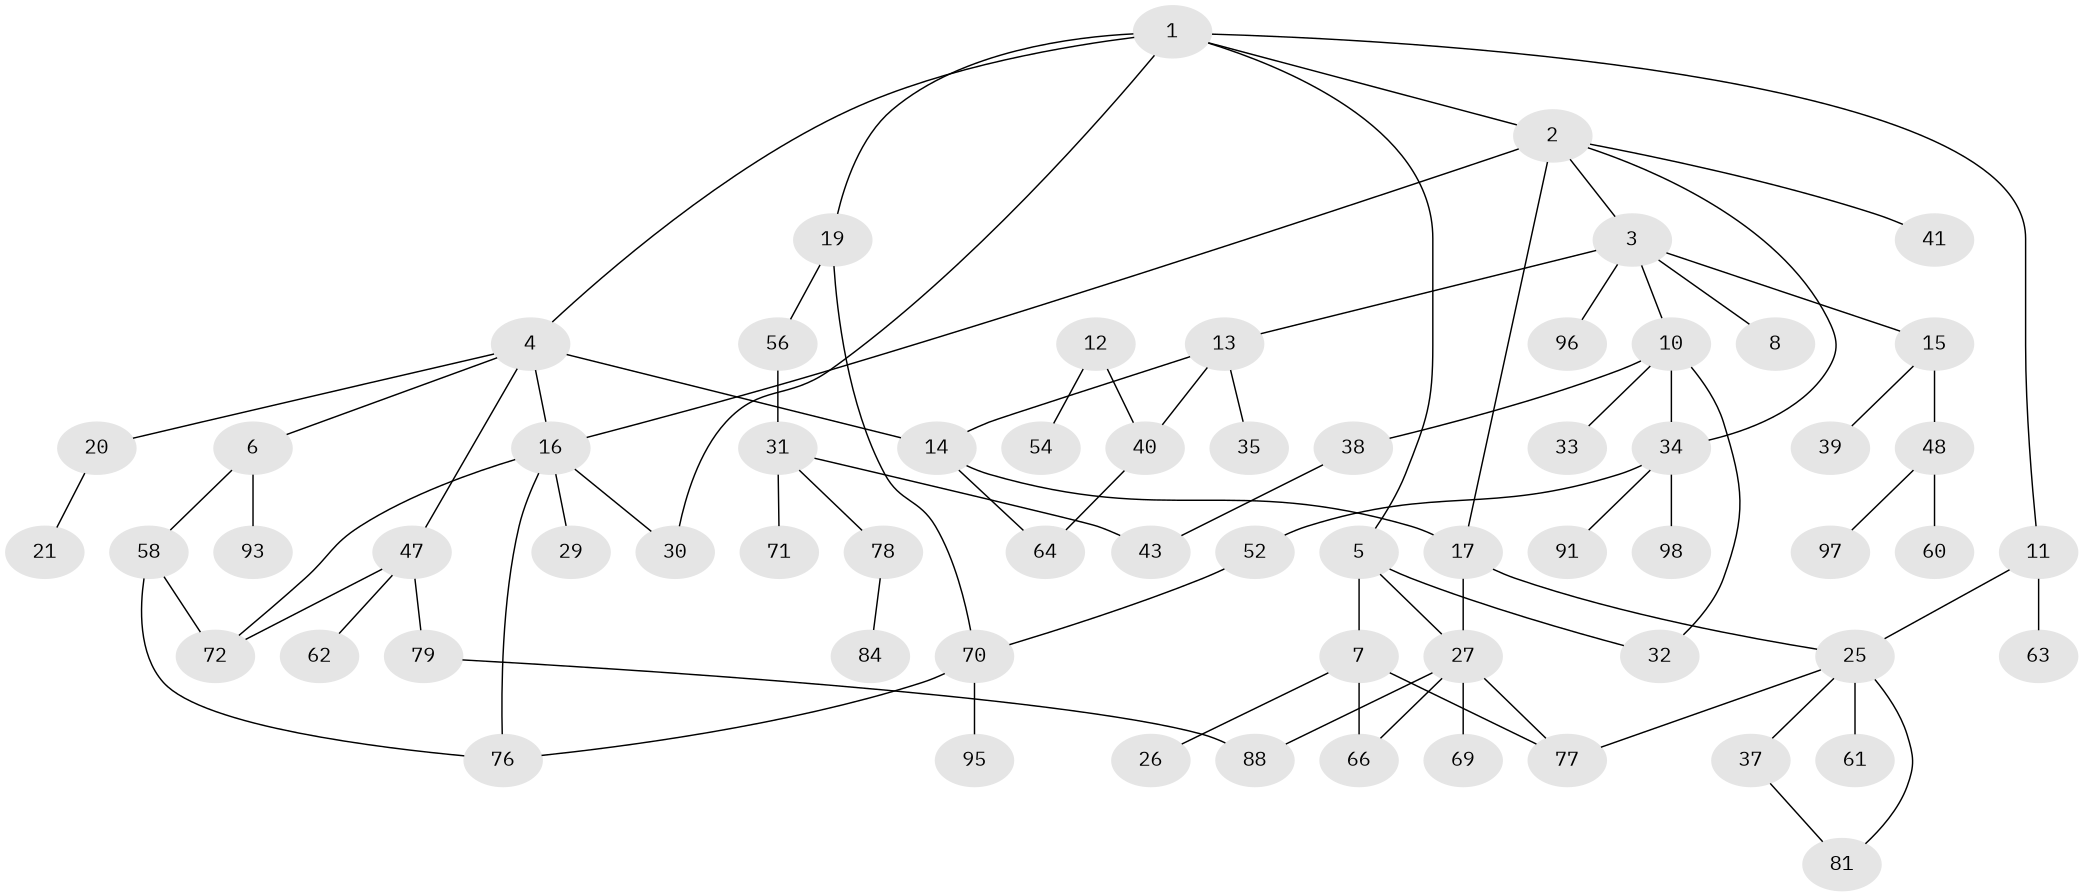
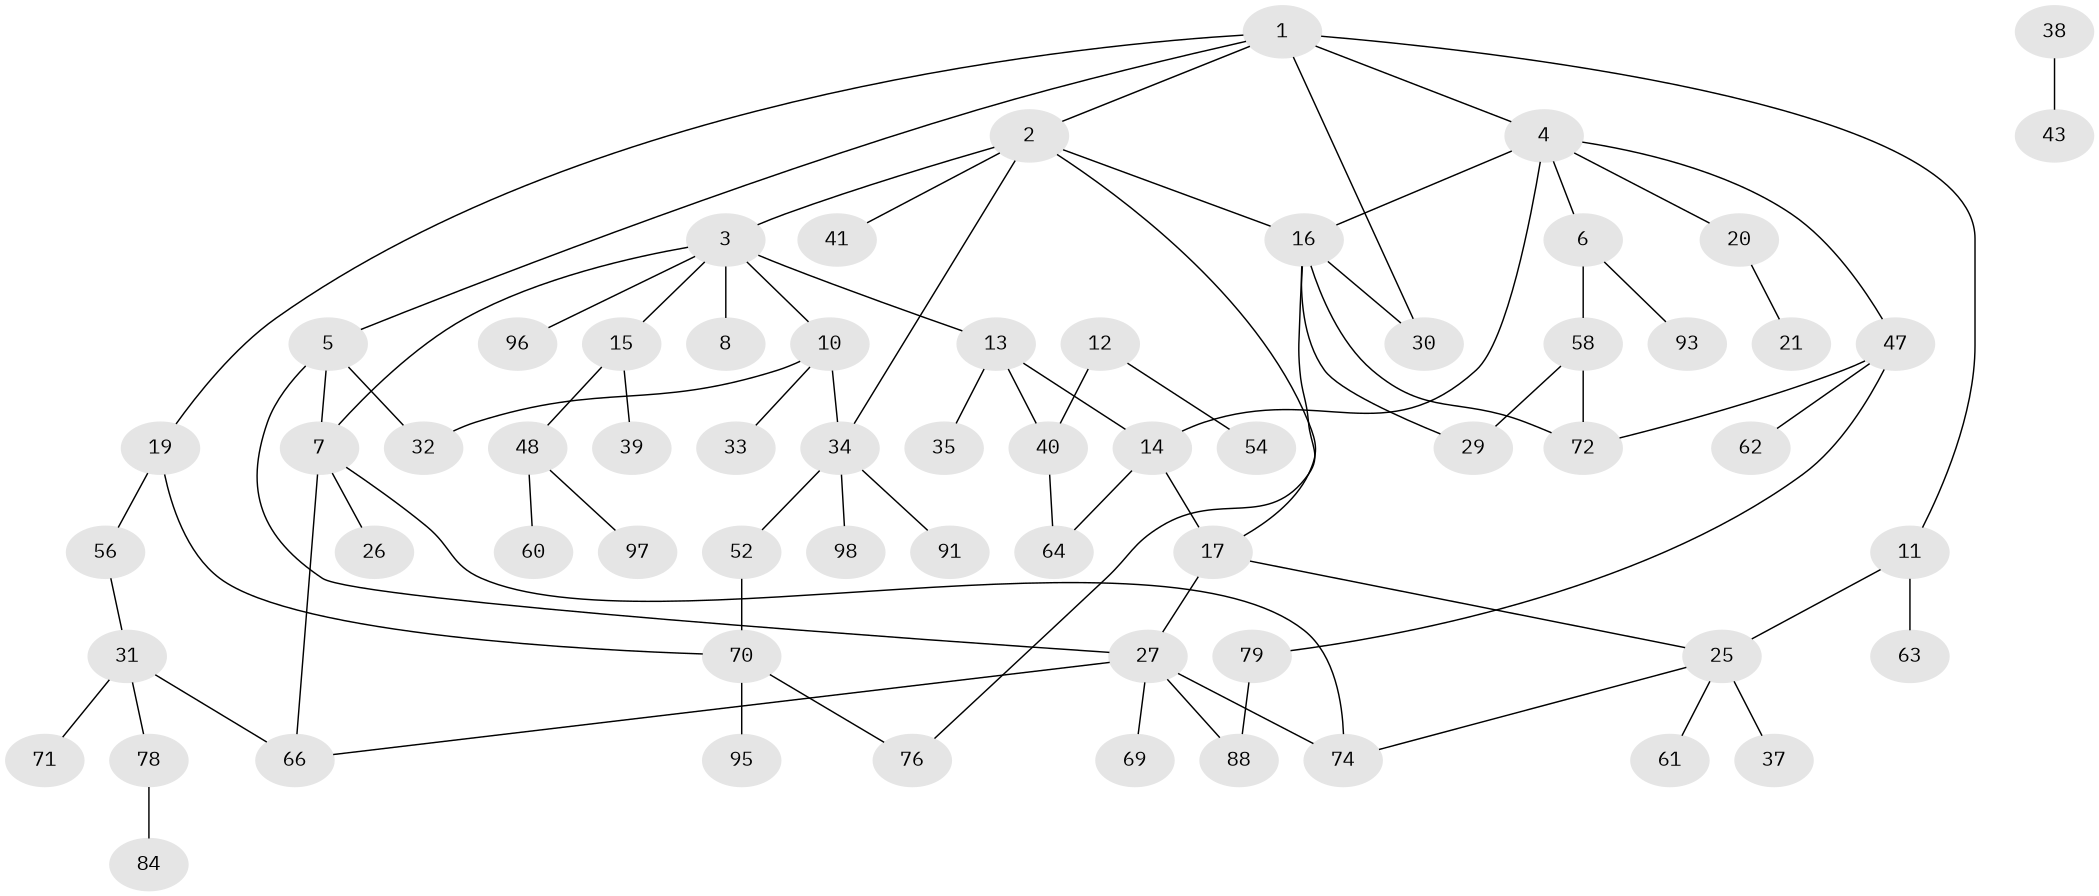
  graph {
    fontname="IBM Plex Mono"
    node [color=gray90 fontname="IBM Plex Mono" style=filled]
    edge [fontname="IBM Plex Mono"]
    1 [super="+87"]
    2 [super="+48"]
    4 [super="+23"]
    5 [super="+51"]
    11 [super="+94"]
    19 [super="+67"]
    30 [super="+35"]
    3 [super="+9"]
    16 [super="+57"]
    17 [super="+24"]
    34 [super="+55"]
    41
    6 [super="+49"]
    14 [super="+68"]
    20
    47 [super="+53"]
    7 [super="+18"]
    27 [super="+36"]
    32 [super="+75"]
    25 [super="+65"]
    63
    56
    n23 [label=70 super="+100"]
    8
    10 [super="+28"]
    13 [super="+83"]
    15 [super="+22"]
    96
    29
    72 [super="+86"]
    76 [super="+82"]
    52
    91
    98
    26
    66
-   77
+   77 [label=74]
    33 [super="+42"]
    38
    40 [super="+92"]
    n41 [label=35]
    39 [super="+85"]
    n43 [label=48 super="+50"]
    58 [super="+73"]
    93
    64
    21
    79 [super="+80"]
    62 [super="+90"]
    12 [super="+46"]
    54
    69
    88
    43 [super="+59"]
    37 [super="+89"]
    61
-   81
    60
    97
    31 [super="+70"]
    71
    78
    95
    84 [super="+99"]
    1 -- 2
    1 -- 4
    1 -- 5
    1 -- 11
    1 -- 19
    1 -- 30
    2 -- 3
    2 -- 16
    2 -- 17
    2 -- 34
    2 -- 41
    4 -- 16
    4 -- 6
    4 -- 14
    4 -- 20
    4 -- 47
    5 -- 7
    5 -- 27
    5 -- 32
    11 -- 25 [weight=2]
    11 -- 63
    19 -- 56
    19 -- n23
+   3 -- 7
    3 -- 8
    3 -- 10
    3 -- 13
    3 -- 15
    3 -- 96
    16 -- 30
    16 -- 29
    16 -- 72
    16 -- 76
    17 -- 27
    17 -- 25
    34 -- 52
    34 -- 91
    34 -- 98
    6 -- 58
    6 -- 93
    14 -- 17 [weight=2]
    14 -- 64
    20 -- 21
    47 -- 72
    47 -- 79
    47 -- 62
    7 -- 26
    7 -- 66
    7 -- 77
    27 -- 66
    27 -- 77
    27 -- 69
    27 -- 88
    25 -- 77
    25 -- 37
    25 -- 61
-   25 -- 81
    56 -- 31
    n23 -- 76
    n23 -- 95
    10 -- 34
    10 -- 32
    10 -- 33
-   10 -- 38
    13 -- 14
    13 -- 40
    13 -- n41
    15 -- 39
    15 -- n43
    52 -- n23
    38 -- 43
    40 -- 64
    n43 -- 60
    n43 -- 97
    58 -- 72
-   58 -- 76
+   58 -- 29
    79 -- 88
    12 -- 40
    12 -- 54
-   37 -- 81
-   31 -- 43
+   31 -- 66
    31 -- 71
    31 -- 78
    78 -- 84
  }
